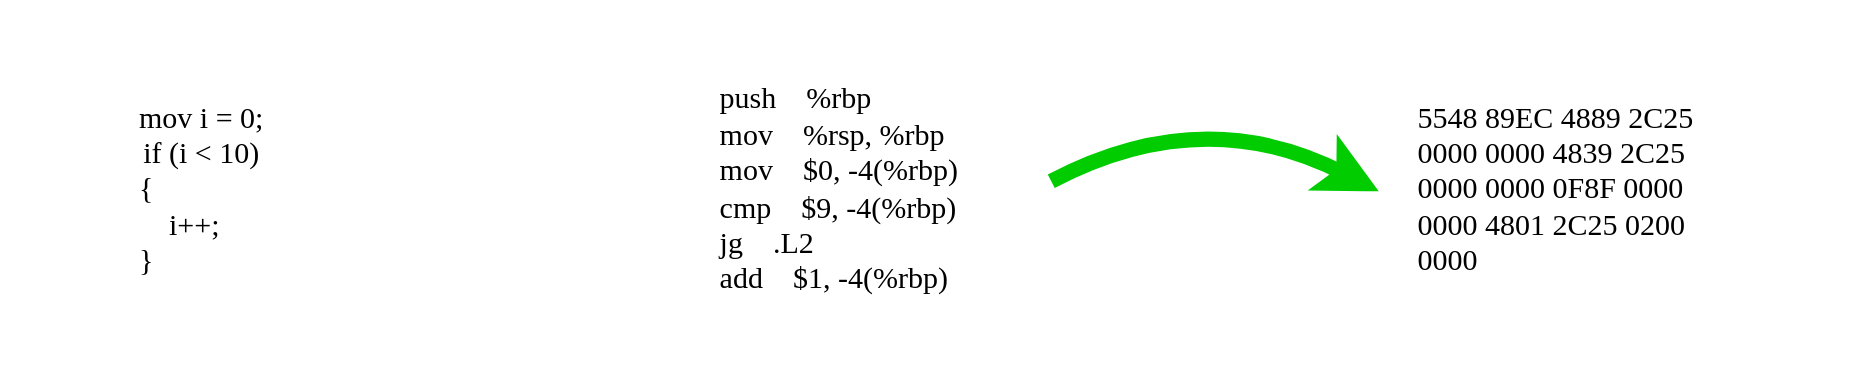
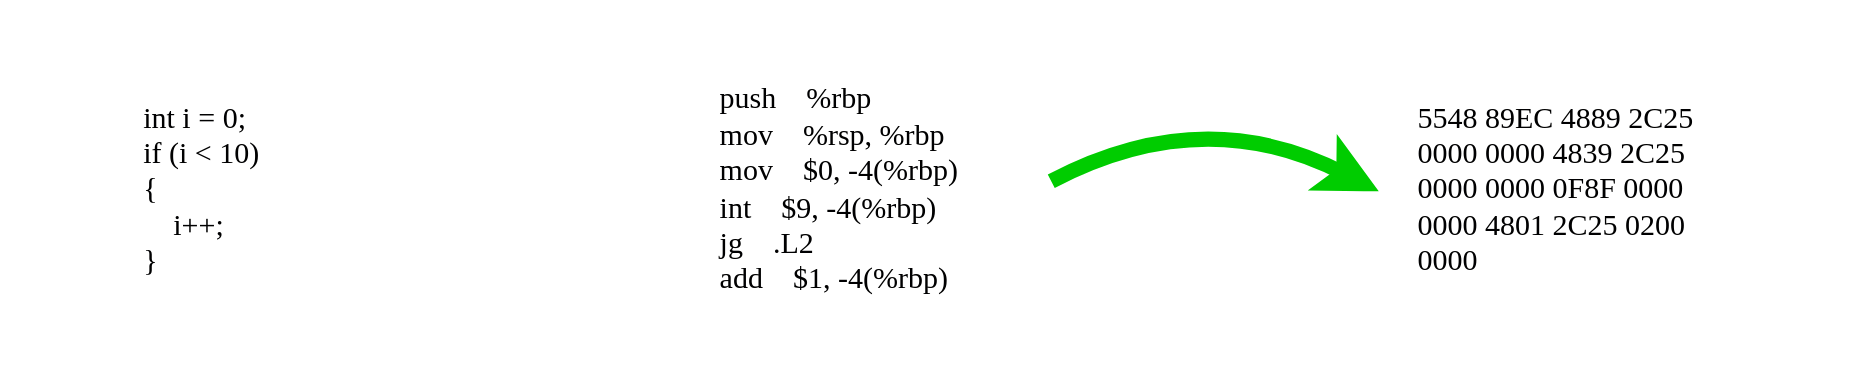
  <mxCell id="0" />
  <mxCell id="1" parent="0" />
  <mxCell id="2" value="" style="group" parent="1" vertex="1" connectable="0"><mxGeometry x="20" y="30" width="120" height="90" as="geometry" /></mxCell>
  <mxCell id="3" value="" style="rounded=1;whiteSpace=wrap;html=1;shadow=0;glass=0;sketch=0;strokeWidth=4;fontColor=#3399FF;fillColor=#FFFFFF;strokeColor=#FFFFFF;" parent="2" vertex="1"><mxGeometry width="120" height="90" as="geometry" /></mxCell>
- <mxCell id="4" value="&lt;div align=&quot;left&quot;&gt;&lt;span style=&quot;background-color: rgb(255 , 255 , 255)&quot;&gt;&lt;font data-font-src=&quot;https://fonts.googleapis.com/css?family=Fira+Code&quot; face=&quot;Fira Code&quot; color=&quot;#000001&quot;&gt;mov i = 0;&lt;/font&gt;&lt;/span&gt;&lt;/div&gt;&lt;div&gt;&lt;span style=&quot;background-color: rgb(255 , 255 , 255)&quot;&gt;&lt;font data-font-src=&quot;https://fonts.googleapis.com/css?family=Fira+Code&quot; face=&quot;Fira Code&quot; color=&quot;#000001&quot;&gt;if (i &amp;lt; 10)&lt;/font&gt;&lt;/span&gt;&lt;/div&gt;&lt;div align=&quot;left&quot;&gt;&lt;span style=&quot;background-color: rgb(255 , 255 , 255)&quot;&gt;&lt;font data-font-src=&quot;https://fonts.googleapis.com/css?family=Fira+Code&quot; face=&quot;Fira Code&quot; color=&quot;#000001&quot;&gt;{&lt;/font&gt;&lt;br&gt;&lt;/span&gt;&lt;/div&gt;&lt;div align=&quot;left&quot;&gt;&lt;span style=&quot;background-color: rgb(255 , 255 , 255)&quot;&gt;&lt;font data-font-src=&quot;https://fonts.googleapis.com/css?family=Fira+Code&quot; face=&quot;Fira Code&quot; color=&quot;#000001&quot;&gt;&amp;nbsp;&amp;nbsp;&amp;nbsp; i++;&lt;/font&gt;&lt;/span&gt;&lt;/div&gt;&lt;div align=&quot;left&quot;&gt;&lt;span style=&quot;background-color: rgb(255 , 255 , 255)&quot;&gt;&lt;font data-font-src=&quot;https://fonts.googleapis.com/css?family=Fira+Code&quot; face=&quot;Fira Code&quot; color=&quot;#000001&quot;&gt;}&lt;/font&gt;&lt;br&gt;&lt;/span&gt;&lt;/div&gt;" style="text;html=1;align=center;verticalAlign=middle;resizable=0;points=[];autosize=1;fontColor=#3399FF;" parent="2" vertex="1"><mxGeometry x="15" y="5" width="90" height="80" as="geometry" /></mxCell>
+ <mxCell id="4" value="&lt;div align=&quot;left&quot;&gt;&lt;span style=&quot;background-color: rgb(255 , 255 , 255)&quot;&gt;&lt;font data-font-src=&quot;https://fonts.googleapis.com/css?family=Fira+Code&quot; face=&quot;Fira Code&quot; color=&quot;#000001&quot;&gt;int i = 0;&lt;/font&gt;&lt;/span&gt;&lt;/div&gt;&lt;div&gt;&lt;span style=&quot;background-color: rgb(255 , 255 , 255)&quot;&gt;&lt;font data-font-src=&quot;https://fonts.googleapis.com/css?family=Fira+Code&quot; face=&quot;Fira Code&quot; color=&quot;#000001&quot;&gt;if (i &amp;lt; 10)&lt;/font&gt;&lt;/span&gt;&lt;/div&gt;&lt;div align=&quot;left&quot;&gt;&lt;span style=&quot;background-color: rgb(255 , 255 , 255)&quot;&gt;&lt;font data-font-src=&quot;https://fonts.googleapis.com/css?family=Fira+Code&quot; face=&quot;Fira Code&quot; color=&quot;#000001&quot;&gt;{&lt;/font&gt;&lt;br&gt;&lt;/span&gt;&lt;/div&gt;&lt;div align=&quot;left&quot;&gt;&lt;span style=&quot;background-color: rgb(255 , 255 , 255)&quot;&gt;&lt;font data-font-src=&quot;https://fonts.googleapis.com/css?family=Fira+Code&quot; face=&quot;Fira Code&quot; color=&quot;#000001&quot;&gt;&amp;nbsp;&amp;nbsp;&amp;nbsp; i++;&lt;/font&gt;&lt;/span&gt;&lt;/div&gt;&lt;div align=&quot;left&quot;&gt;&lt;span style=&quot;background-color: rgb(255 , 255 , 255)&quot;&gt;&lt;font data-font-src=&quot;https://fonts.googleapis.com/css?family=Fira+Code&quot; face=&quot;Fira Code&quot; color=&quot;#000001&quot;&gt;}&lt;/font&gt;&lt;br&gt;&lt;/span&gt;&lt;/div&gt;" style="text;html=1;align=center;verticalAlign=middle;resizable=0;points=[];autosize=1;fontColor=#3399FF;" parent="2" vertex="1"><mxGeometry x="15" y="5" width="90" height="80" as="geometry" /></mxCell>
  <mxCell id="5" value="" style="group" parent="1" vertex="1" connectable="0"><mxGeometry x="245" y="20" width="180" height="110" as="geometry" /></mxCell>
  <mxCell id="6" value="" style="rounded=1;whiteSpace=wrap;html=1;shadow=0;glass=0;sketch=0;strokeColor=#FFFFFF;strokeWidth=4;fillColor=#FFFFFF;fontColor=#3399FF;" parent="5" vertex="1"><mxGeometry width="180" height="110" as="geometry" /></mxCell>
- <mxCell id="7" value="&lt;div align=&quot;left&quot;&gt;&lt;font face=&quot;Fira Code&quot;&gt;&lt;font color=&quot;#000001&quot;&gt;push&amp;nbsp;&amp;nbsp;&amp;nbsp; %rbp&lt;br&gt;mov&amp;nbsp;&amp;nbsp;&amp;nbsp; %rsp, %rbp&lt;/font&gt;&lt;br&gt;&lt;/font&gt;&lt;/div&gt;&lt;div align=&quot;left&quot;&gt;&lt;font face=&quot;Fira Code&quot;&gt;&lt;font color=&quot;#000001&quot;&gt;mov&amp;nbsp;&amp;nbsp;&amp;nbsp; $0, -4(%rbp)&lt;/font&gt;&lt;br&gt;&lt;/font&gt;&lt;/div&gt;&lt;div align=&quot;left&quot;&gt;&lt;font face=&quot;Fira Code&quot;&gt;&lt;font color=&quot;#000001&quot;&gt;cmp&amp;nbsp;&amp;nbsp;&amp;nbsp; $9, -4(%rbp)&lt;/font&gt;&lt;br&gt;&lt;/font&gt;&lt;/div&gt;&lt;div align=&quot;left&quot;&gt;&lt;font face=&quot;Fira Code&quot;&gt;&lt;font color=&quot;#000001&quot;&gt;jg&amp;nbsp;&amp;nbsp; &amp;nbsp;.L2&lt;/font&gt;&lt;br&gt;&lt;/font&gt;&lt;/div&gt;&lt;div align=&quot;left&quot;&gt;&lt;font color=&quot;#000001&quot;&gt;&lt;font face=&quot;Fira Code&quot;&gt;add&amp;nbsp;&amp;nbsp;&amp;nbsp; $1, -4(%rbp)&lt;/font&gt;&lt;/font&gt;&lt;/div&gt;" style="text;html=1;align=center;verticalAlign=middle;resizable=0;points=[];autosize=1;fontColor=#3399FF;" parent="5" vertex="1"><mxGeometry x="15" y="10" width="150" height="90" as="geometry" /></mxCell>
+ <mxCell id="7" value="&lt;div align=&quot;left&quot;&gt;&lt;font face=&quot;Fira Code&quot;&gt;&lt;font color=&quot;#000001&quot;&gt;push&amp;nbsp;&amp;nbsp;&amp;nbsp; %rbp&lt;br&gt;mov&amp;nbsp;&amp;nbsp;&amp;nbsp; %rsp, %rbp&lt;/font&gt;&lt;br&gt;&lt;/font&gt;&lt;/div&gt;&lt;div align=&quot;left&quot;&gt;&lt;font face=&quot;Fira Code&quot;&gt;&lt;font color=&quot;#000001&quot;&gt;mov&amp;nbsp;&amp;nbsp;&amp;nbsp; $0, -4(%rbp)&lt;/font&gt;&lt;br&gt;&lt;/font&gt;&lt;/div&gt;&lt;div align=&quot;left&quot;&gt;&lt;font face=&quot;Fira Code&quot;&gt;&lt;font color=&quot;#000001&quot;&gt;int&amp;nbsp;&amp;nbsp;&amp;nbsp; $9, -4(%rbp)&lt;/font&gt;&lt;br&gt;&lt;/font&gt;&lt;/div&gt;&lt;div align=&quot;left&quot;&gt;&lt;font face=&quot;Fira Code&quot;&gt;&lt;font color=&quot;#000001&quot;&gt;jg&amp;nbsp;&amp;nbsp; &amp;nbsp;.L2&lt;/font&gt;&lt;br&gt;&lt;/font&gt;&lt;/div&gt;&lt;div align=&quot;left&quot;&gt;&lt;font color=&quot;#000001&quot;&gt;&lt;font face=&quot;Fira Code&quot;&gt;add&amp;nbsp;&amp;nbsp;&amp;nbsp; $1, -4(%rbp)&lt;/font&gt;&lt;/font&gt;&lt;/div&gt;" style="text;html=1;align=center;verticalAlign=middle;resizable=0;points=[];autosize=1;fontColor=#3399FF;" parent="5" vertex="1"><mxGeometry x="15" y="10" width="150" height="90" as="geometry" /></mxCell>
  <mxCell id="8" value="" style="group" parent="1" vertex="1" connectable="0"><mxGeometry x="540" y="25" width="180" height="100" as="geometry" /></mxCell>
  <mxCell id="9" value="" style="rounded=1;whiteSpace=wrap;html=1;shadow=0;glass=0;sketch=0;strokeColor=#FFFFFF;strokeWidth=4;fillColor=#FFFFFF;fontColor=#3399FF;" parent="8" vertex="1"><mxGeometry width="180" height="100" as="geometry" /></mxCell>
  <mxCell id="10" value="&lt;div&gt;&lt;font face=&quot;Fira Code&quot; color=&quot;#000001&quot;&gt;5548 89EC 4889 2C25&lt;b&gt;&lt;br&gt;&lt;/b&gt;&lt;/font&gt;&lt;/div&gt;&lt;div&gt;&lt;font face=&quot;Fira Code&quot; color=&quot;#000001&quot;&gt;0000 0000 4839 2C25&lt;/font&gt;&lt;/div&gt;&lt;div&gt;&lt;font face=&quot;Fira Code&quot; color=&quot;#000001&quot;&gt;0000 0000 0F8F 0000&lt;/font&gt;&lt;/div&gt;&lt;div&gt;&lt;font face=&quot;Fira Code&quot; color=&quot;#000001&quot;&gt;0000&lt;b&gt; &lt;/b&gt;4801 2C25 0200&lt;/font&gt;&lt;/div&gt;&lt;div&gt;&lt;font face=&quot;Fira Code&quot; color=&quot;#000001&quot;&gt;0000&lt;/font&gt;&lt;/div&gt;" style="text;html=1;align=left;verticalAlign=middle;resizable=0;points=[];autosize=1;fontColor=#3399FF;fontFamily=Fira Code;FType=g;" parent="8" vertex="1"><mxGeometry x="25" y="10" width="130" height="80" as="geometry" /></mxCell>
  <mxCell id="11" value="" style="curved=1;endArrow=classic;html=1;strokeColor=#00CC00;strokeWidth=6;fontColor=#3399FF;entryX=0;entryY=0.567;entryDx=0;entryDy=0;entryPerimeter=0;exitX=0.989;exitY=0.525;exitDx=0;exitDy=0;exitPerimeter=0;" parent="1" edge="1"><mxGeometry width="50" height="50" relative="1" as="geometry"><mxPoint x="420" y="72" as="sourcePoint" /><mxPoint x="550.99" y="76.03" as="targetPoint" /><Array as="points"><mxPoint x="480.99" y="40" /></Array></mxGeometry></mxCell>
